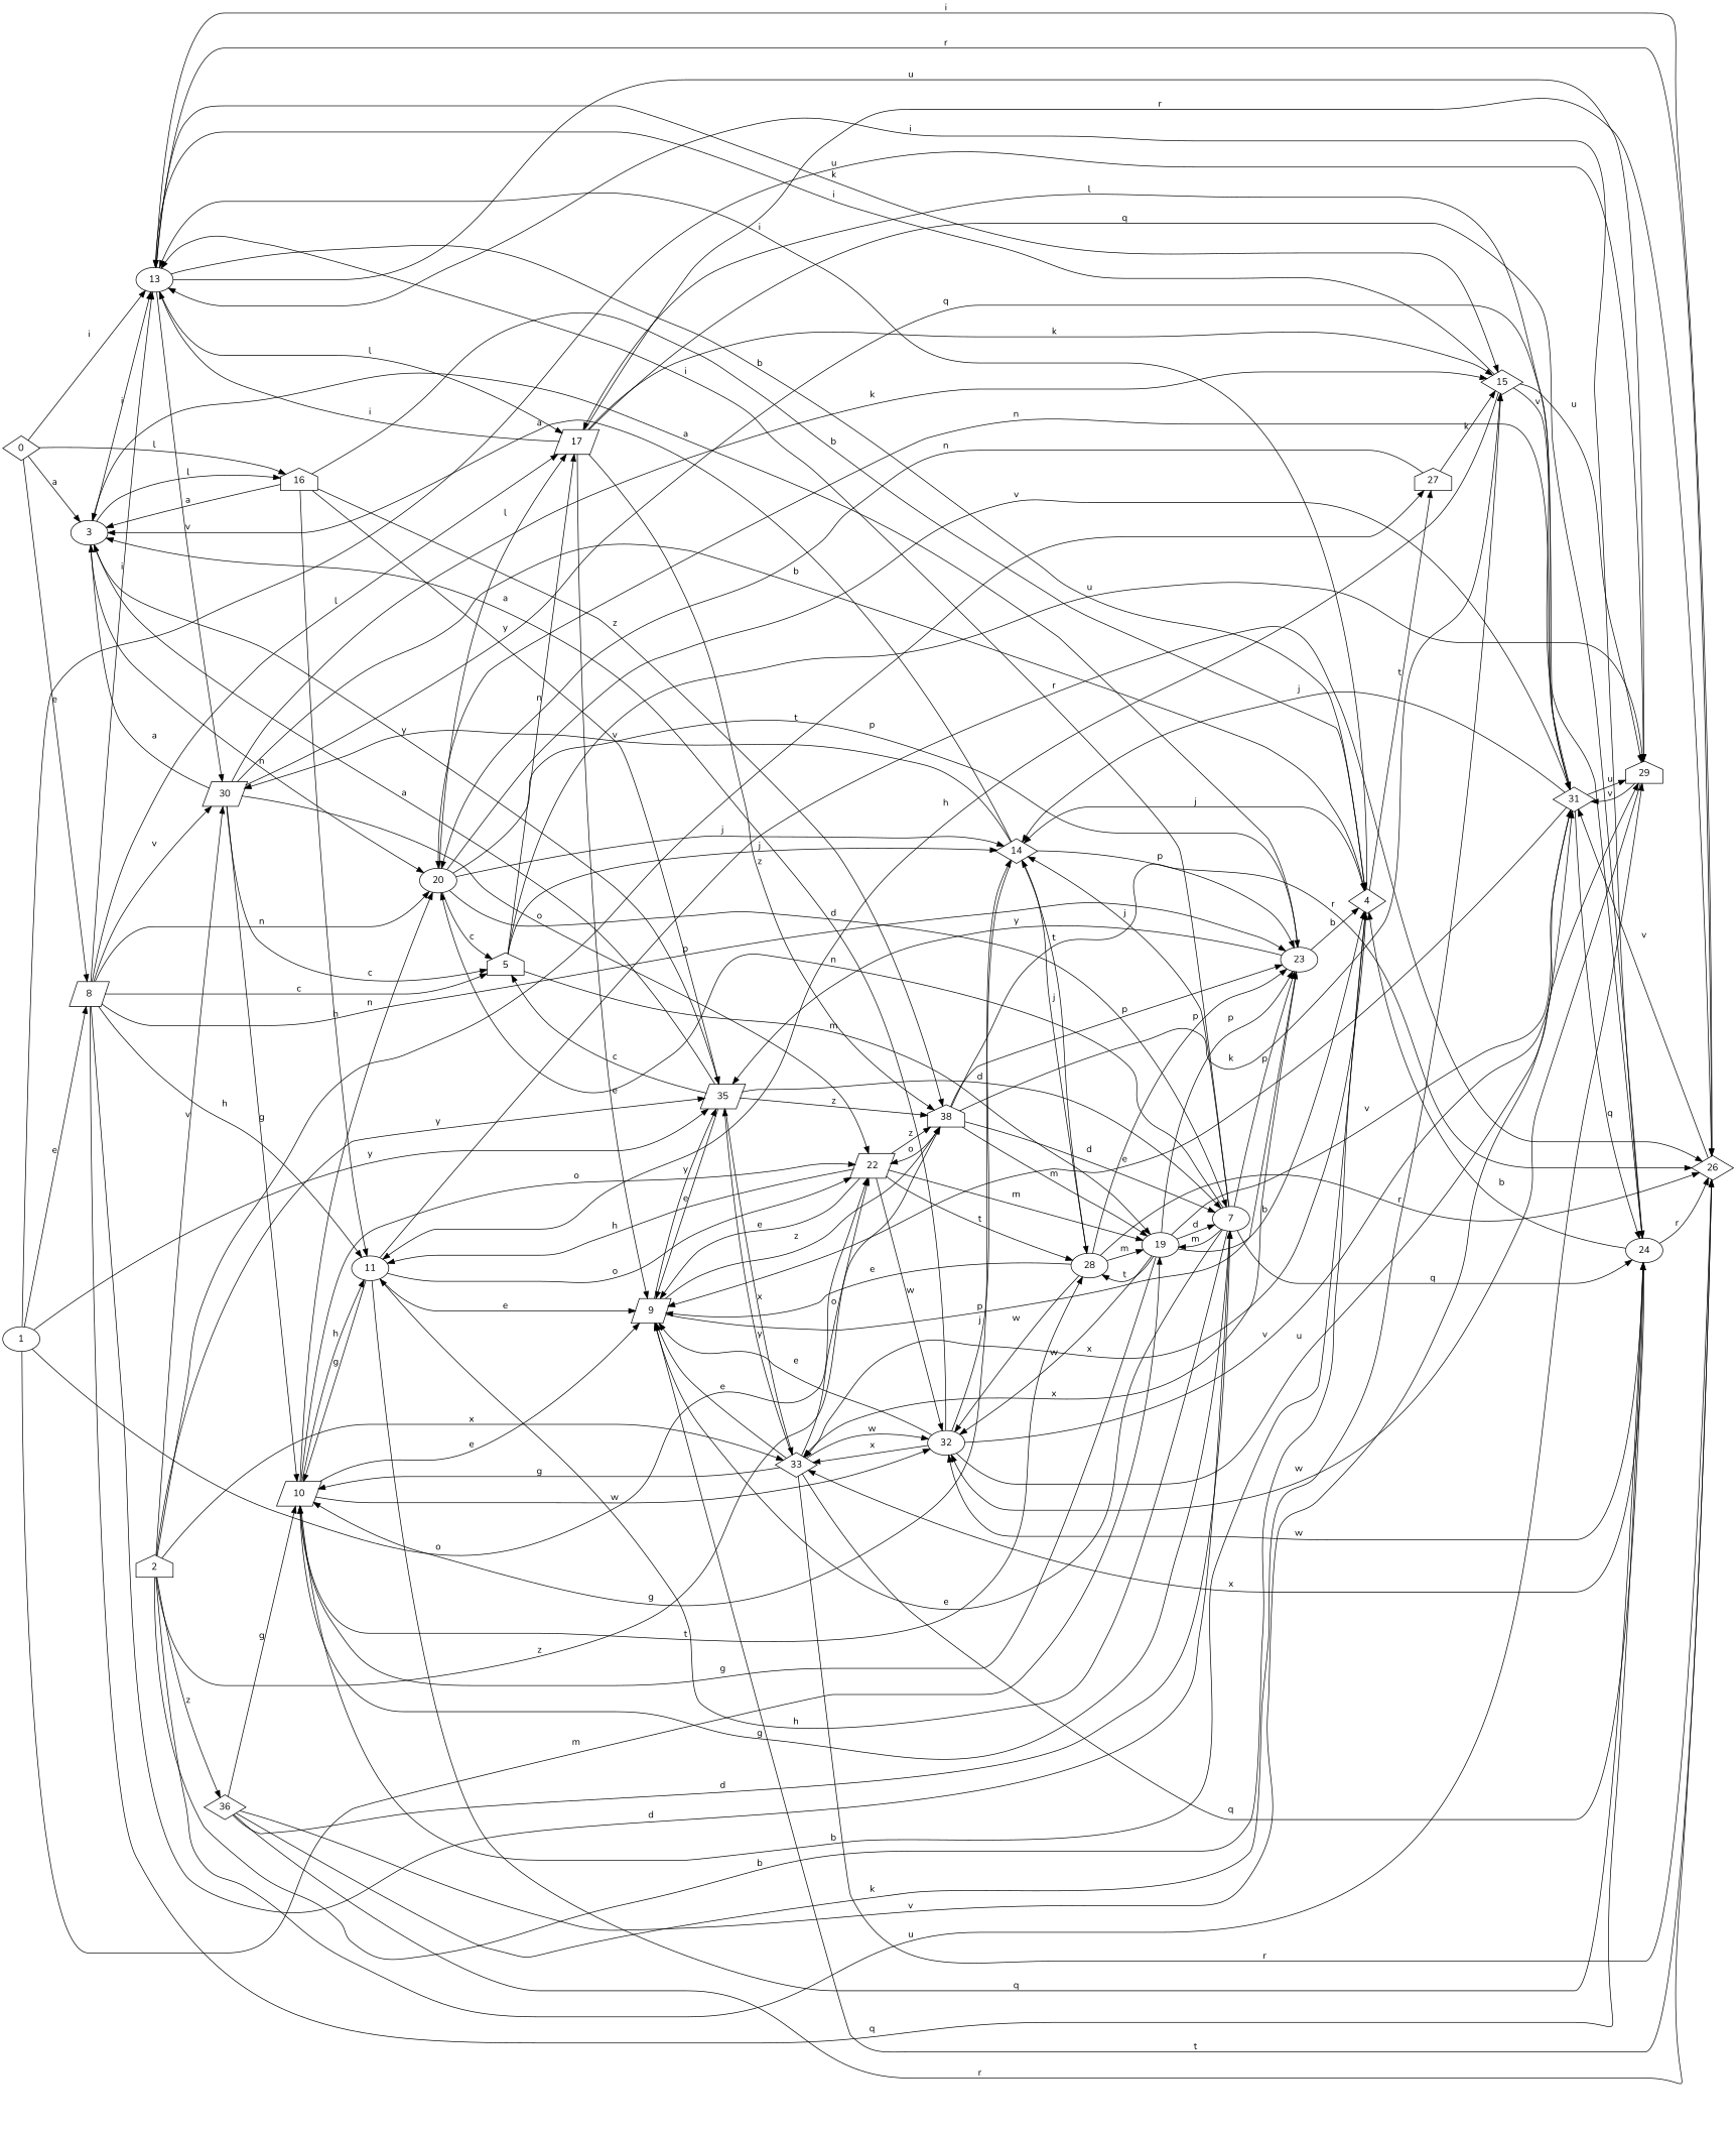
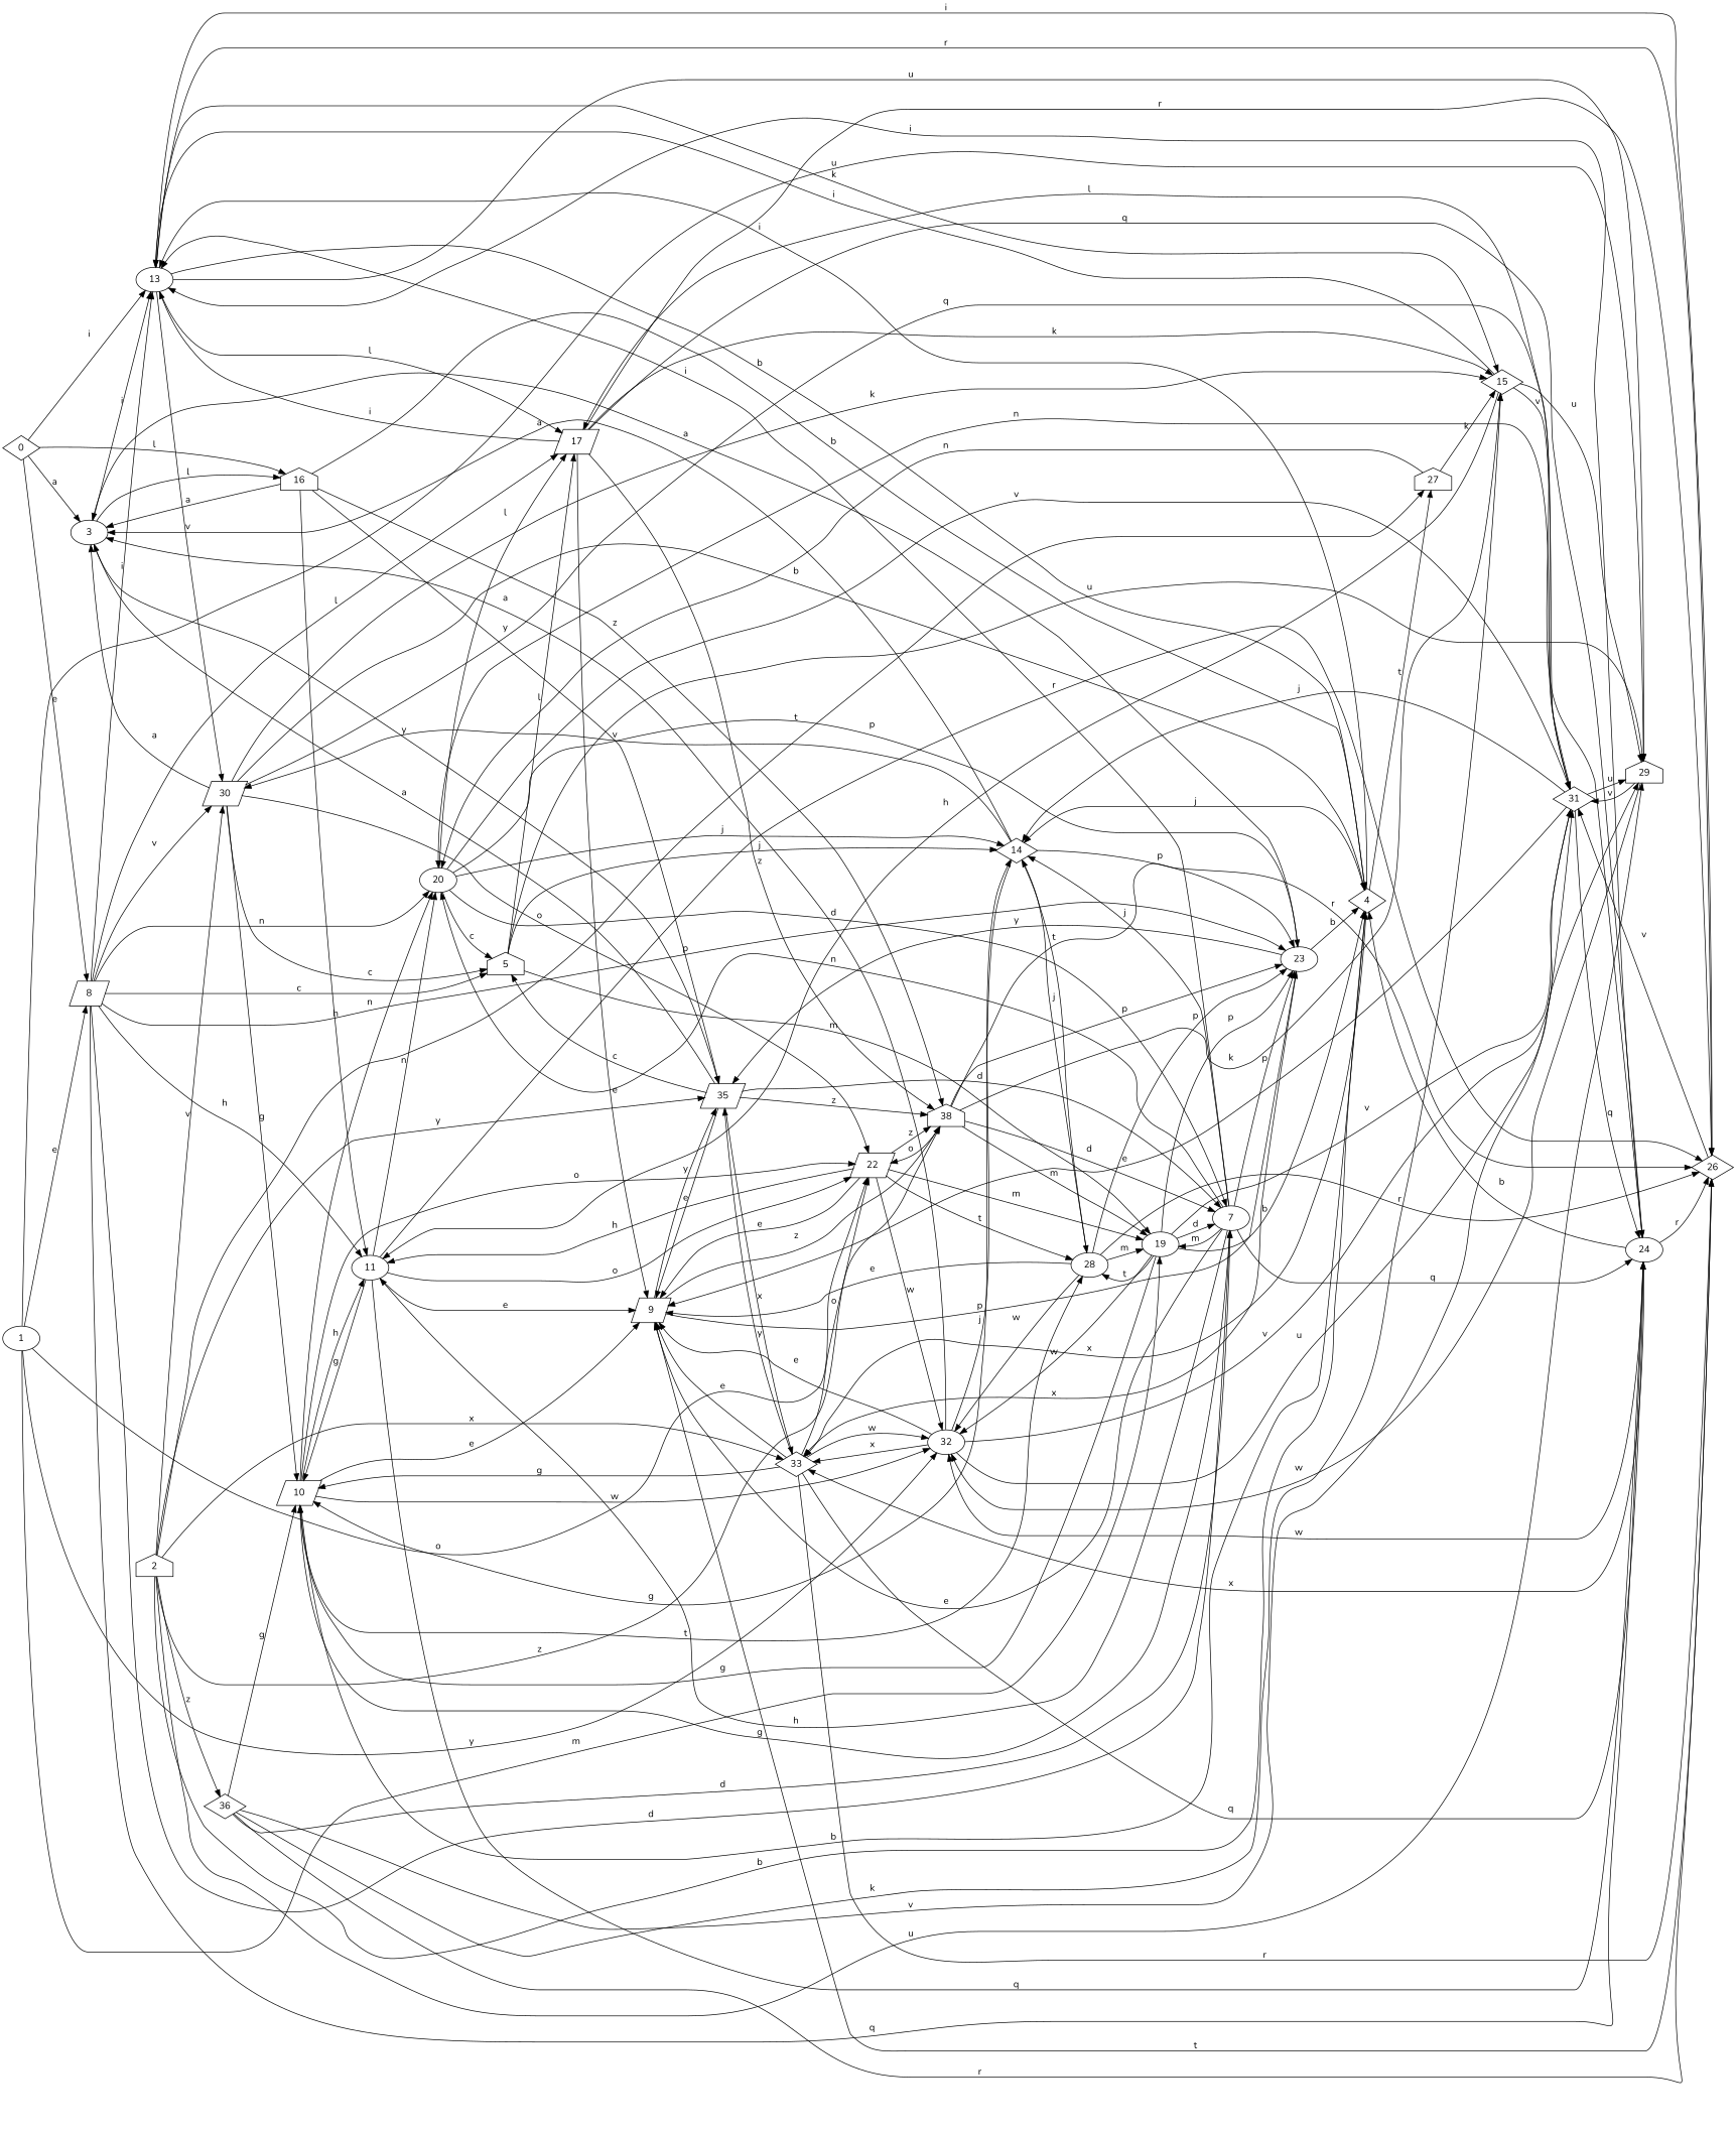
  strict digraph {
    fontname=Nunito
    rankdir=LR
    node [fontname=Nunito shape=ellipse]
    edge [fontname=Nunito]
    0 [shape=diamond]
    3
    8 [shape=parallelogram]
    13
    16 [shape=house]
    35 [shape=parallelogram]
    30 [shape=parallelogram]
    5 [shape=house]
    17 [shape=parallelogram]
    7
    11
    20
    23
    24
    29 [shape=house]
    4 [shape=diamond]
    26 [shape=diamond]
    15 [shape=diamond]
    38 [shape=house]
    1
    19
    22 [shape=parallelogram]
    10 [shape=parallelogram]
    28
    32
    31 [shape=diamond]
    9 [shape=parallelogram]
    33 [shape=diamond]
    2 [shape=house]
    27 [shape=house]
    36 [shape=diamond]
    14 [shape=diamond]
    0 -> 3 [label=a]
    0 -> 8 [label=e]
    0 -> 13 [label=i]
    0 -> 16 [label=l]
    3 -> 13 [label=i]
    3 -> 16 [label=l]
    3 -> 35 [label=y]
    8 -> 13 [label=i]
    8 -> 30 [label=v]
    8 -> 5 [label=c]
    8 -> 17 [label=l]
    8 -> 7 [label=d]
    8 -> 11 [label=h]
    8 -> 20 [label=n]
    8 -> 23 [label=p]
    8 -> 24 [label=q]
    13 -> 30 [label=v]
    13 -> 17 [label=l]
    13 -> 29 [label=u]
    13 -> 4 [label=b]
    13 -> 26 [label=r]
    13 -> 15 [label=k]
    16 -> 3 [label=a]
    16 -> 35 [label=y]
    16 -> 11 [label=h]
    16 -> 4 [label=b]
    16 -> 38 [label=z]
    35 -> 3 [label=a]
    35 -> 5 [label=c]
    35 -> 7 [label=d]
    35 -> 38 [label=z]
    35 -> 9 [label=e]
    35 -> 33 [label=x]
    30 -> 3 [label=a]
    30 -> 5 [label=c]
    30 -> 24 [label=q]
    30 -> 4 [label=b]
    30 -> 15 [label=k]
    30 -> 22 [label=o]
    30 -> 10 [label=g]
-   5 -> 17 [label=n]
+   5 -> 17 [label=l]
    5 -> 29 [label=u]
    5 -> 19 [label=m]
    5 -> 14 [label=j]
    17 -> 13 [label=i]
    17 -> 24 [label=q]
    17 -> 26 [label=r]
    17 -> 15 [label=k]
    17 -> 38 [label=z]
    17 -> 9 [label=e]
    7 -> 13 [label=i]
    7 -> 11 [label=h]
    7 -> 20 [label=n]
    7 -> 23 [label=p]
    7 -> 24 [label=q]
    7 -> 19 [label=m]
    7 -> 10 [label=g]
    7 -> 9 [label=e]
    7 -> 14 [label=j]
-   3 -> 20 [label=n]
+   11 -> 20 [label=n]
    11 -> 24 [label=q]
    11 -> 26 [label=r]
    11 -> 22 [label=o]
    11 -> 10 [label=g]
    11 -> 9 [label=e]
    20 -> 5 [label=c]
    20 -> 17 [label=l]
    20 -> 7 [label=d]
    20 -> 23 [label=p]
    20 -> 31 [label=v]
    20 -> 14 [label=j]
    23 -> 3 [label=a]
    23 -> 35 [label=y]
    23 -> 4 [label=b]
    23 -> 33 [label=x]
    24 -> 13 [label=i]
    24 -> 4 [label=b]
    24 -> 26 [label=r]
    24 -> 32 [label=w]
    24 -> 33 [label=x]
    29 -> 32 [label=w]
    29 -> 31 [label=v]
    4 -> 13 [label=i]
    4 -> 33 [label=x]
    4 -> 27 [label=t]
    4 -> 14 [label=j]
    26 -> 13 [label=i]
    26 -> 31 [label=v]
    26 -> 9 [label=t]
    15 -> 13 [label=i]
    15 -> 11 [label=h]
    15 -> 29 [label=u]
    15 -> 31 [label=v]
    38 -> 7 [label=d]
    38 -> 23 [label=p]
    38 -> 26 [label=r]
    38 -> 15 [label=k]
    38 -> 19 [label=m]
    38 -> 22 [label=o]
    1 -> 8 [label=e]
-   1 -> 35 [label=y]
+   1 -> 32 [label=y]
    1 -> 29 [label=u]
    1 -> 19 [label=m]
    1 -> 22 [label=o]
    19 -> 7 [label=d]
    19 -> 23 [label=p]
    19 -> 4 [label=b]
    19 -> 10 [label=g]
    19 -> 28 [label=t]
    19 -> 32 [label=w]
    19 -> 31 [label=v]
    22 -> 11 [label=h]
    22 -> 38 [label=z]
    22 -> 19 [label=m]
    22 -> 28 [label=t]
    22 -> 32 [label=w]
    22 -> 9 [label=e]
    10 -> 11 [label=h]
    10 -> 20 [label=n]
    10 -> 4 [label=b]
    10 -> 22 [label=o]
    10 -> 28 [label=t]
    10 -> 32 [label=w]
    10 -> 9 [label=e]
    28 -> 23 [label=p]
    28 -> 26 [label=r]
    28 -> 19 [label=m]
    28 -> 32 [label=w]
    28 -> 9 [label=e]
    28 -> 14 [label=j]
    32 -> 3 [label=a]
    32 -> 29 [label=u]
    32 -> 31 [label=v]
    32 -> 9 [label=e]
    32 -> 33 [label=x]
    32 -> 14 [label=j]
    31 -> 17 [label=l]
    31 -> 20 [label=n]
    31 -> 24 [label=q]
    31 -> 29 [label=u]
    31 -> 9 [label=e]
    31 -> 14 [label=j]
    9 -> 35 [label=y]
    9 -> 23 [label=p]
    9 -> 38 [label=z]
    33 -> 35 [label=y]
    33 -> 24 [label=q]
    33 -> 26 [label=r]
    33 -> 22 [label=o]
    33 -> 10 [label=g]
    33 -> 32 [label=w]
    33 -> 9 [label=e]
    2 -> 35 [label=y]
    2 -> 30 [label=v]
    2 -> 29 [label=u]
    2 -> 4 [label=b]
    2 -> 38 [label=z]
    2 -> 33 [label=x]
    2 -> 27 [label=t]
    2 -> 36 [label=z]
    27 -> 20 [label=n]
    27 -> 15 [label=k]
    36 -> 7 [label=d]
    36 -> 26 [label=r]
    36 -> 15 [label=k]
    36 -> 10 [label=g]
    36 -> 31 [label=v]
    14 -> 3 [label=a]
    14 -> 30 [label=v]
    14 -> 23 [label=p]
    14 -> 10 [label=g]
    14 -> 28 [label=t]
  }
